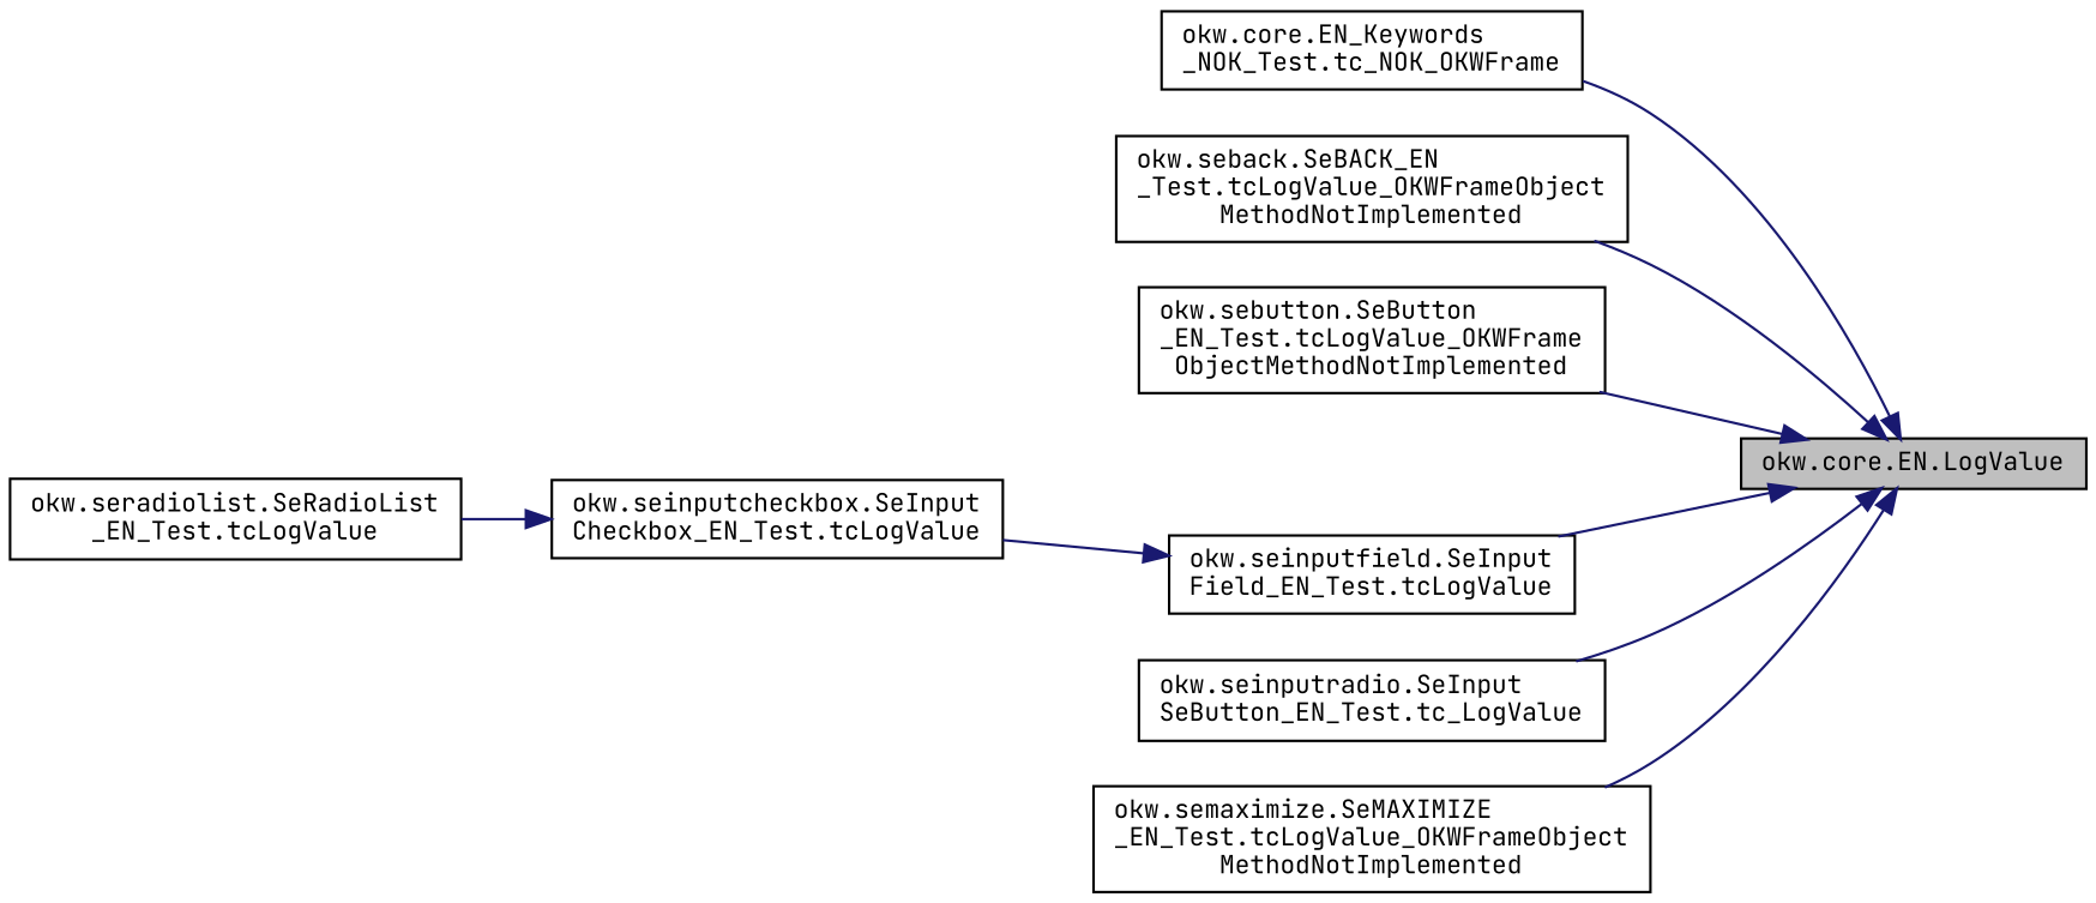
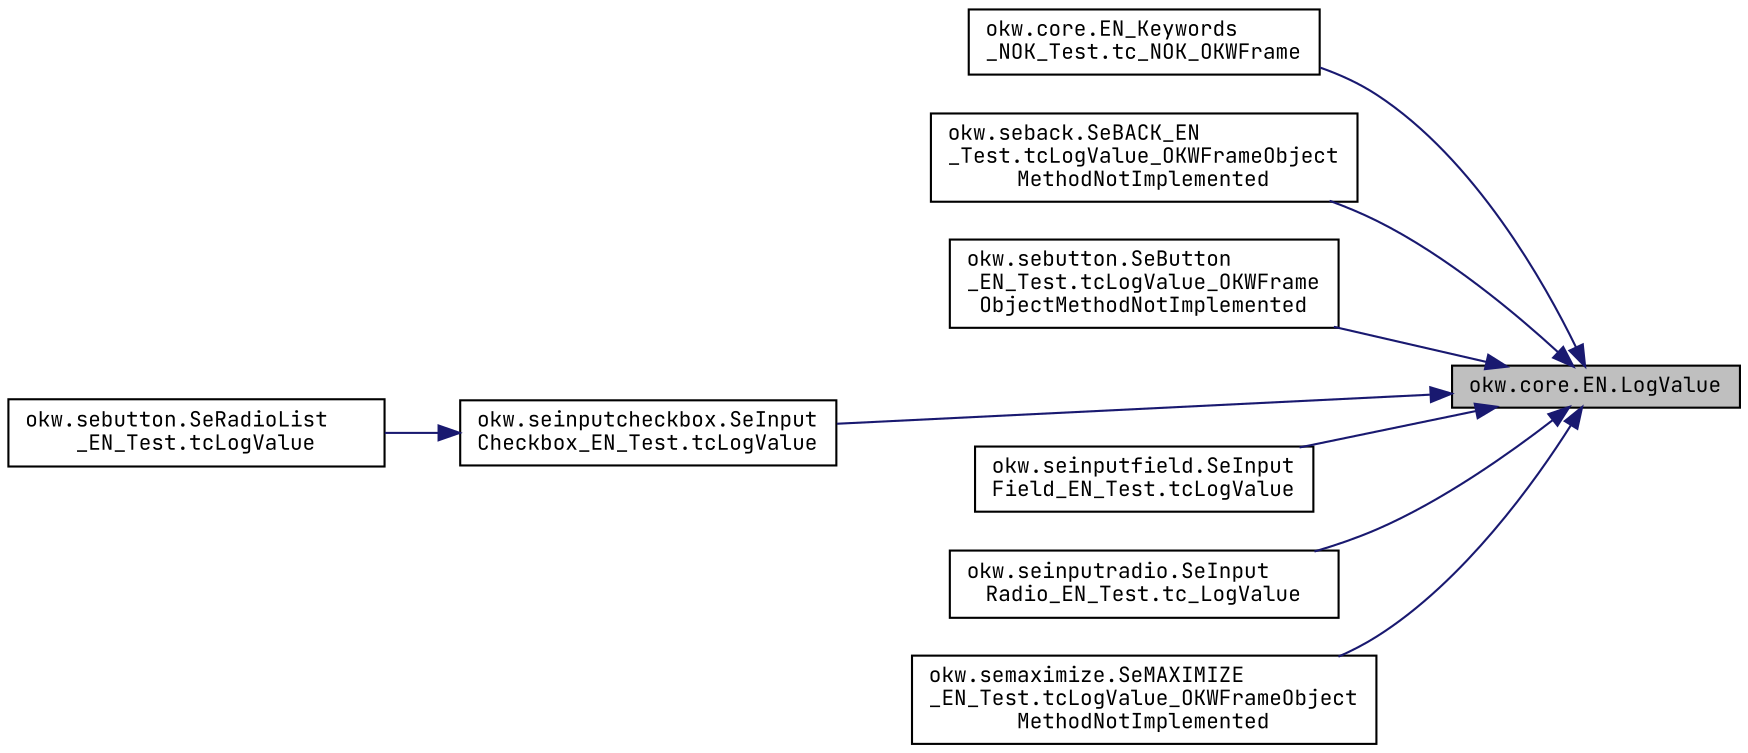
  digraph {
    fontname="JetBrains Mono"
    rankdir=RL
    node [color=black fillcolor=white fontname="JetBrains Mono" fontsize=10 shape=record style=filled]
    edge [color=midnightblue dir=back fontname="JetBrains Mono" fontsize=10 labelfontname=Helvetica labelfontsize=10 style=solid]
    n1 [fillcolor=grey75 fontcolor=black height=0.2 label="okw.core.EN.LogValue" width=0.4]
    n2 [height=0.2 label="okw.core.EN_Keywords\l_NOK_Test.tc_NOK_OKWFrame" width=0.4]
    n3 [height=0.2 label="okw.seback.SeBACK_EN\l_Test.tcLogValue_OKWFrameObject\lMethodNotImplemented" width=0.4]
    n4 [height=0.2 label="okw.sebutton.SeButton\l_EN_Test.tcLogValue_OKWFrame\lObjectMethodNotImplemented" width=0.4]
    n5 [height=0.2 label="okw.seinputcheckbox.SeInput\lCheckbox_EN_Test.tcLogValue" width=0.4]
    n6 [height=0.2 label="okw.seinputfield.SeInput\lField_EN_Test.tcLogValue" width=0.4]
-   n7 [height=0.2 label="okw.seinputradio.SeInput\lSeButton_EN_Test.tc_LogValue" width=0.4]
+   n7 [height=0.2 label="okw.seinputradio.SeInput\lRadio_EN_Test.tc_LogValue" width=0.4]
    n8 [height=0.2 label="okw.semaximize.SeMAXIMIZE\l_EN_Test.tcLogValue_OKWFrameObject\lMethodNotImplemented" width=0.4]
-   n9 [height=0.2 label="okw.seradiolist.SeRadioList\l_EN_Test.tcLogValue" width=0.4]
+   n9 [height=0.2 label="okw.sebutton.SeRadioList\l_EN_Test.tcLogValue" width=0.4]
    n1 -> n2
    n1 -> n3
    n1 -> n4
-   n6 -> n5
+   n1 -> n5
    n1 -> n6
    n1 -> n7
    n1 -> n8
    n5 -> n9
  }
